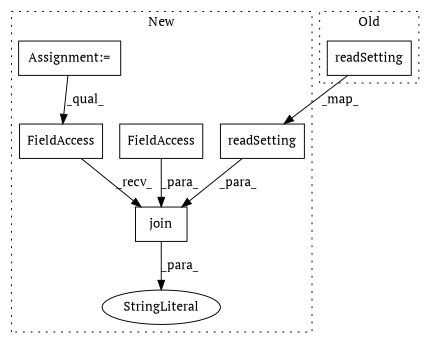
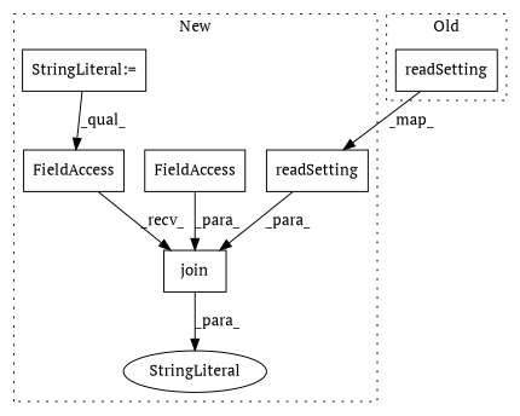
  digraph {
    fontname="PT Serif"
    node [a=32 fontname="PT Serif" l="12,1" shape=box]
    edge [fontname="PT Serif"]
    n1 [label=readSetting s="10410,10468"]
    n2 [l="5,1" label=join s="10388,10469"]
    n3 [a=22 l=7 label=FieldAccess s=10393]
    n4 [a=22 l=7 label=FieldAccess s=10380]
-   n5 [a=7 l=2 label="Assignment:=" s=10342]
+   n5 [a=7 l=2 label="StringLiteral:=" s=10342]
    n6 [a=45 l=4 label=StringLiteral s=10401 shape=ellipse]
    n7 [label=readSetting s="9978,10036"]
    subgraph cluster_1 {
      label=New
      style=dotted
      n1
      n2
      n3
      n4
      n5
      n6
    }
    subgraph cluster_2 {
      label=Old
      style=dotted
      n7
    }
    n1 -> n2 [label=_para_]
    n2 -> n6 [label=_para_]
    n3 -> n2 [label=_para_]
    n4 -> n2 [label=_recv_]
    n5 -> n4 [label=_qual_]
    n7 -> n1 [label=_map_]
  }
